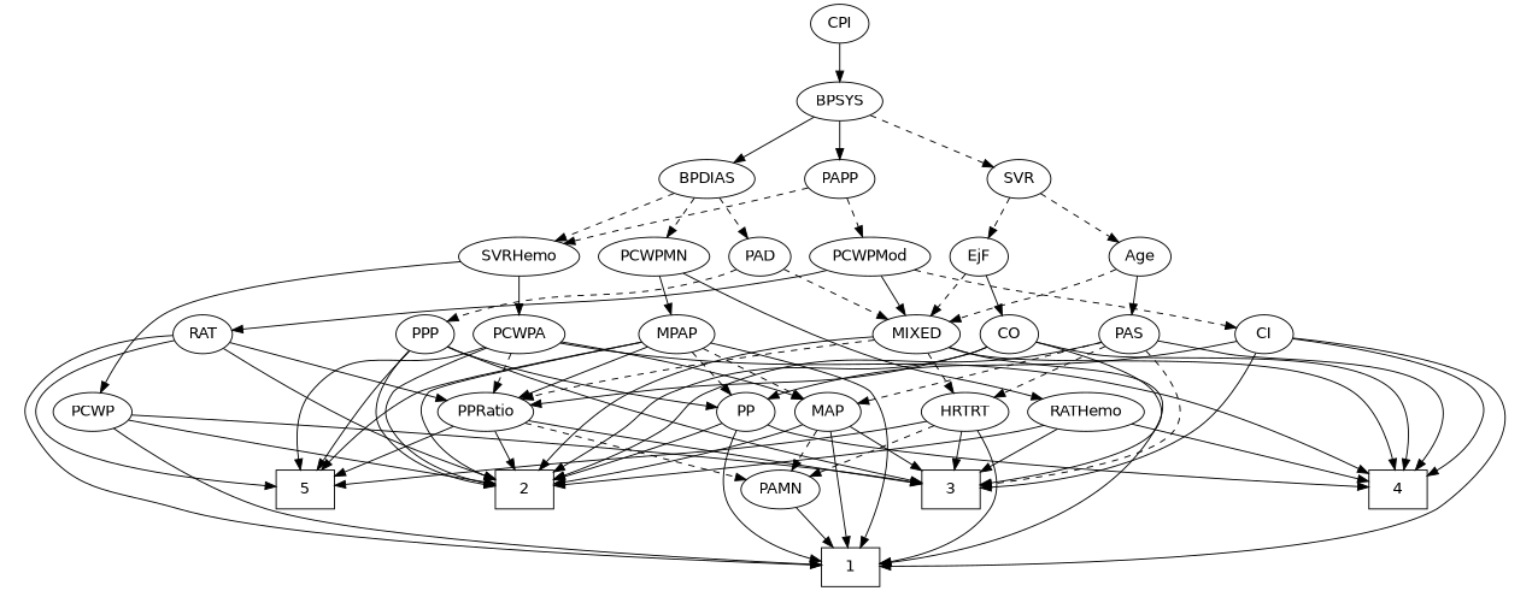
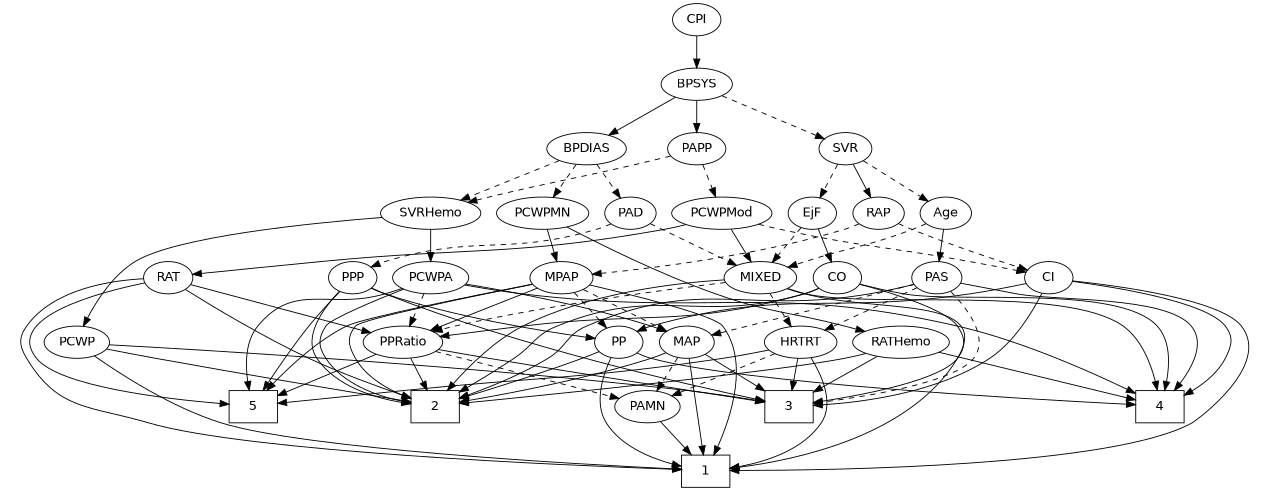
  strict digraph {
    fontname="DejaVu Sans"
    node [fontname="DejaVu Sans"]
    edge [fontname="DejaVu Sans" style=solid]
    1 [height=0.5 shape=box width=0.75]
    2 [height=0.5 shape=box width=0.75]
    3 [height=0.5 shape=box width=0.75]
    4 [height=0.5 shape=box width=0.75]
    5 [height=0.5 shape=box width=0.75]
    Age [height=0.5 width=0.75]
    MIXED [height=0.5 width=1.1193]
    PAS [height=0.5 width=0.75]
    PPRatio [height=0.5 width=1.1013]
    HRTRT [height=0.5 width=1.1013]
    MAP [height=0.5 width=0.84854]
    PAMN [height=0.5 width=1.011]
    EjF [height=0.5 width=0.75]
    CO [height=0.5 width=0.75]
+   RAP [height=0.5 width=0.77632]
    MPAP [height=0.5 width=0.97491]
    CI [height=0.5 width=0.75]
    PP [height=0.5 width=0.75]
    BPSYS [height=0.5 width=1.0471]
    SVR [height=0.5 width=0.77632]
    BPDIAS [height=0.5 width=1.1735]
    PAPP [height=0.5 width=0.88464]
    PAD [height=0.5 width=0.79437]
    PCWPMN [height=0.5 width=1.3902]
    SVRHemo [height=0.5 width=1.3902]
    PCWPMod [height=0.5 width=1.4443]
    PPP [height=0.5 width=0.75]
    RATHemo [height=0.5 width=1.3721]
    PCWPA [height=0.5 width=1.1555]
    PCWP [height=0.5 width=0.97491]
    RAT [height=0.5 width=0.75827]
    CPI [height=0.5 width=0.75]
    Age -> MIXED [style=dashed]
    Age -> PAS
    MIXED -> 1
    MIXED -> 2
    MIXED -> 4
    MIXED -> PPRatio [style=dashed]
    MIXED -> HRTRT [style=dashed]
    PAS -> 2
    PAS -> 3 [style=dashed]
    PAS -> 4
    PAS -> HRTRT [style=dashed]
    PAS -> MAP [style=dashed]
    PPRatio -> 2
    PPRatio -> 3
    PPRatio -> 5
    PPRatio -> PAMN [style=dashed]
    HRTRT -> 1
    HRTRT -> 3
    HRTRT -> 5
    HRTRT -> PAMN [style=dashed]
    MAP -> 1
    MAP -> 2
    MAP -> 3
    MAP -> PAMN [style=dashed]
    PAMN -> 1
    EjF -> MIXED [style=dashed]
    EjF -> CO
    CO -> 2
    CO -> 3
    CO -> 4
    CO -> PPRatio
+   RAP -> MPAP [style=dashed]
+   RAP -> CI [style=dashed]
    MPAP -> 1
    MPAP -> 2
    MPAP -> 5
    MPAP -> PPRatio
    MPAP -> MAP [style=dashed]
    MPAP -> PP [style=dashed]
    CI -> 1
    CI -> 3
    CI -> 4
    CI -> PP
    PP -> 1
    PP -> 2
    PP -> 4
    BPSYS -> SVR [style=dashed]
    BPSYS -> BPDIAS
    BPSYS -> PAPP
    SVR -> Age [style=dashed]
    SVR -> EjF [style=dashed]
+   SVR -> RAP
    BPDIAS -> PAD [style=dashed]
    BPDIAS -> PCWPMN [style=dashed]
    BPDIAS -> SVRHemo [style=dashed]
    PAPP -> SVRHemo [style=dashed]
    PAPP -> PCWPMod [style=dashed]
    PAD -> MIXED [style=dashed]
    PAD -> PPP [style=dashed]
    PCWPMN -> MPAP
    PCWPMN -> RATHemo
    SVRHemo -> PCWPA
    SVRHemo -> PCWP
    PCWPMod -> MIXED
    PCWPMod -> CI [style=dashed]
    PCWPMod -> RAT
    PPP -> 2
    PPP -> 3
    PPP -> 5
    PPP -> PP
    RATHemo -> 2
    RATHemo -> 3
    RATHemo -> 4
    PCWPA -> 2
    PCWPA -> 4
    PCWPA -> 5
    PCWPA -> PPRatio [style=dashed]
    PCWPA -> MAP
    PCWP -> 1
    PCWP -> 2
    PCWP -> 3
    RAT -> 1
    RAT -> 2
    RAT -> 5
    RAT -> PPRatio
    CPI -> BPSYS
  }
